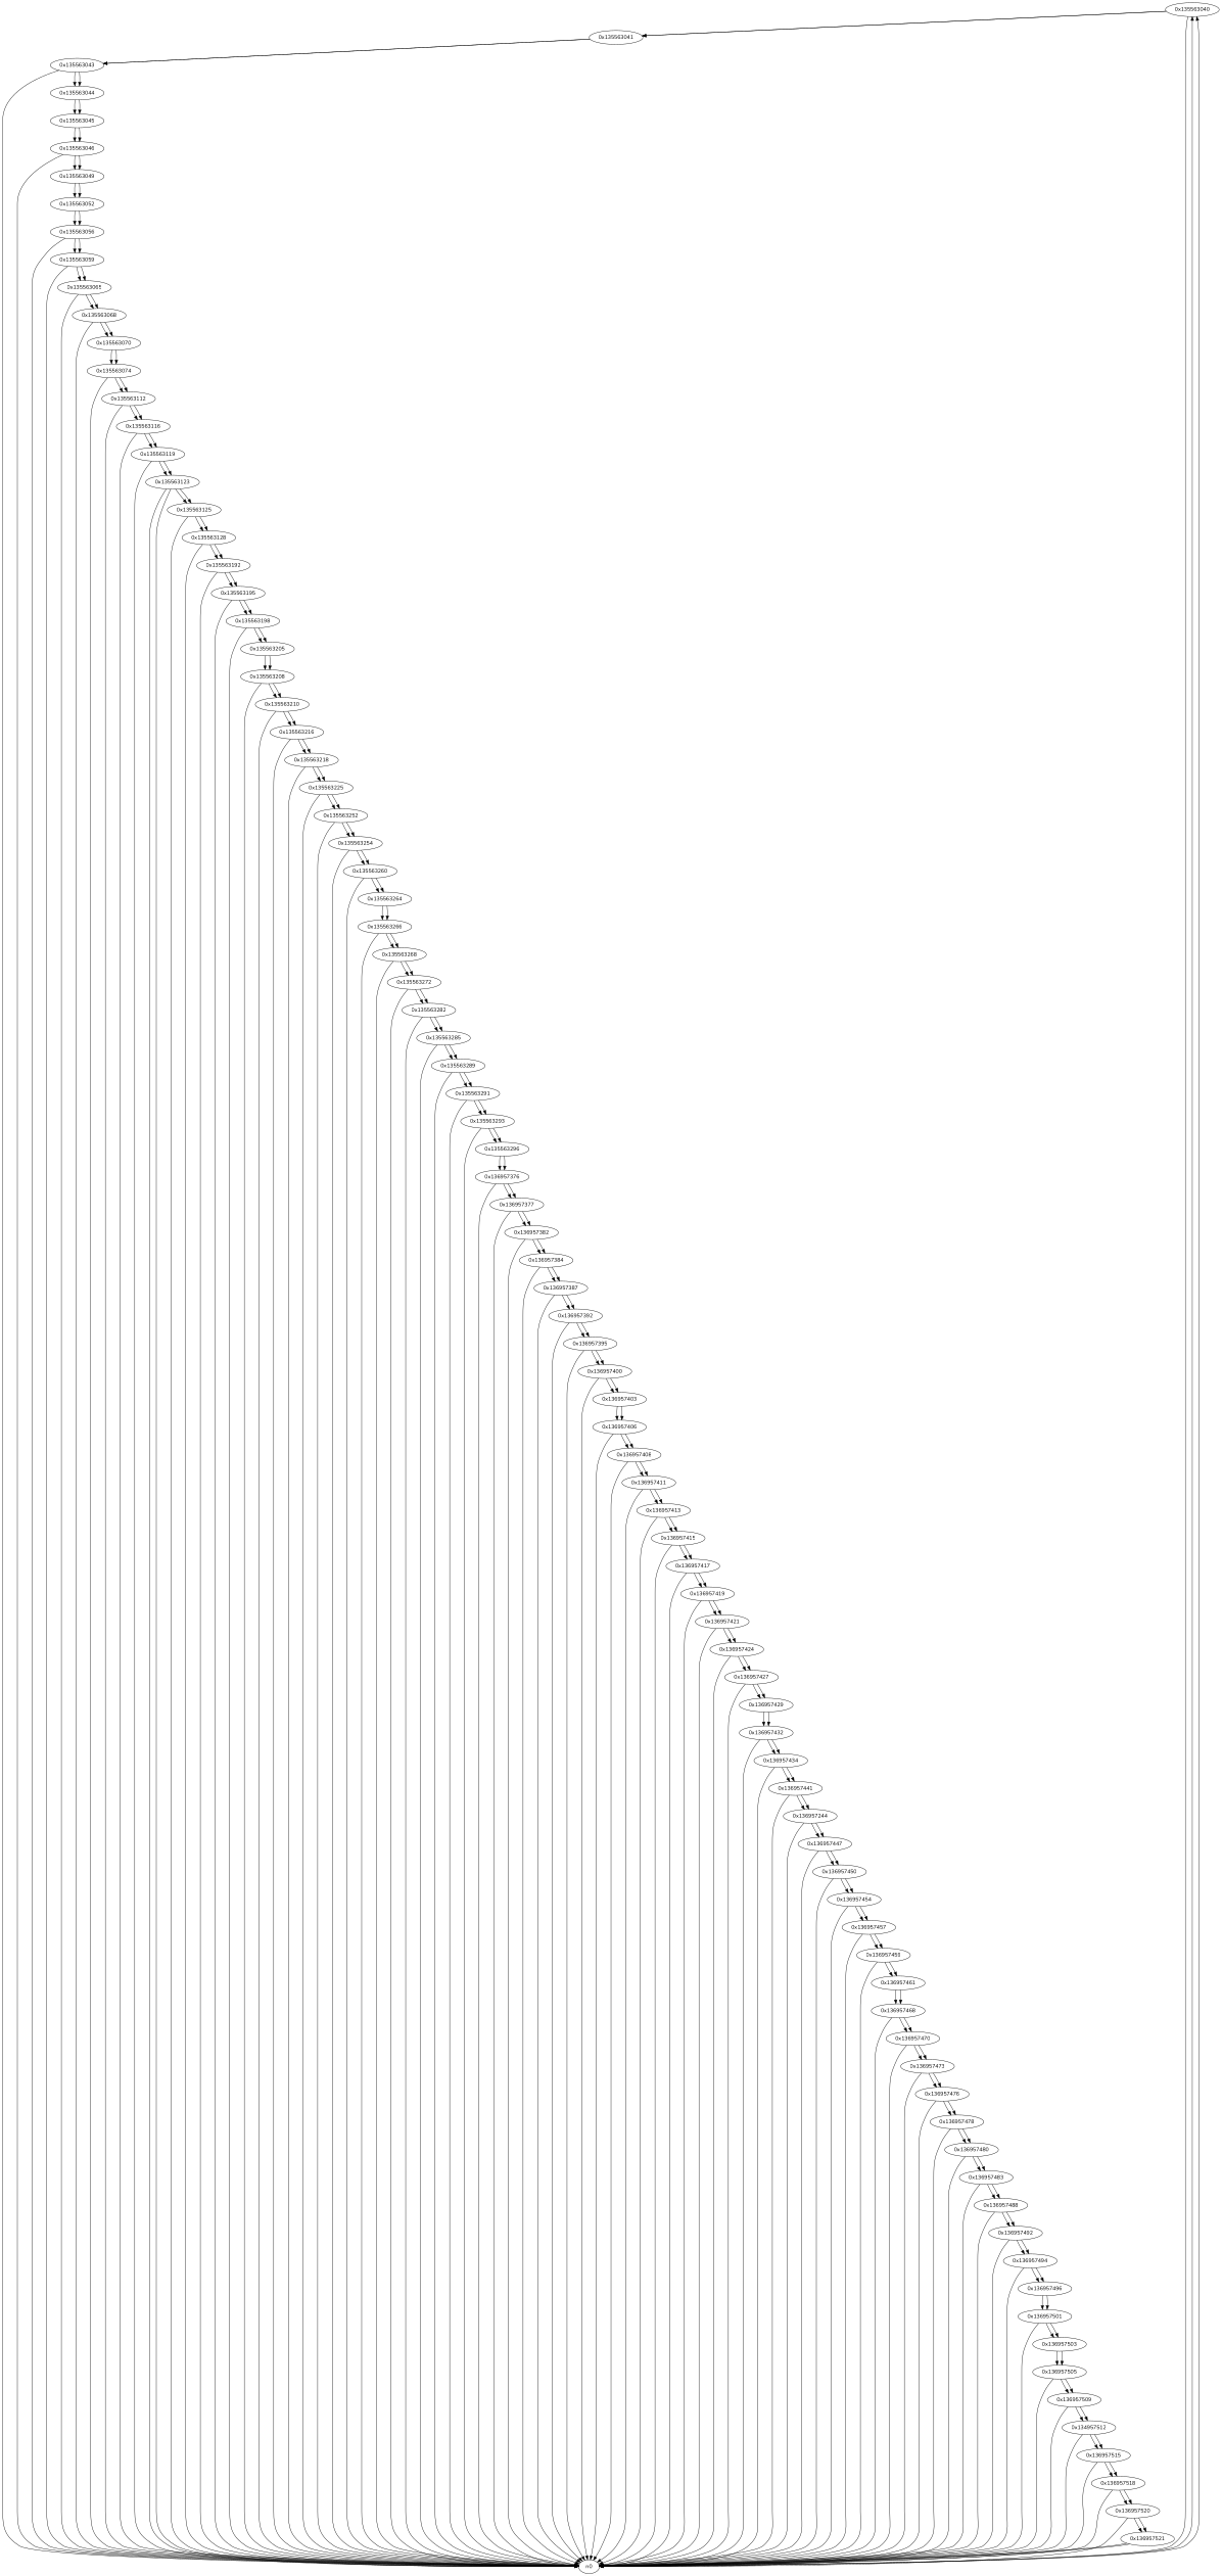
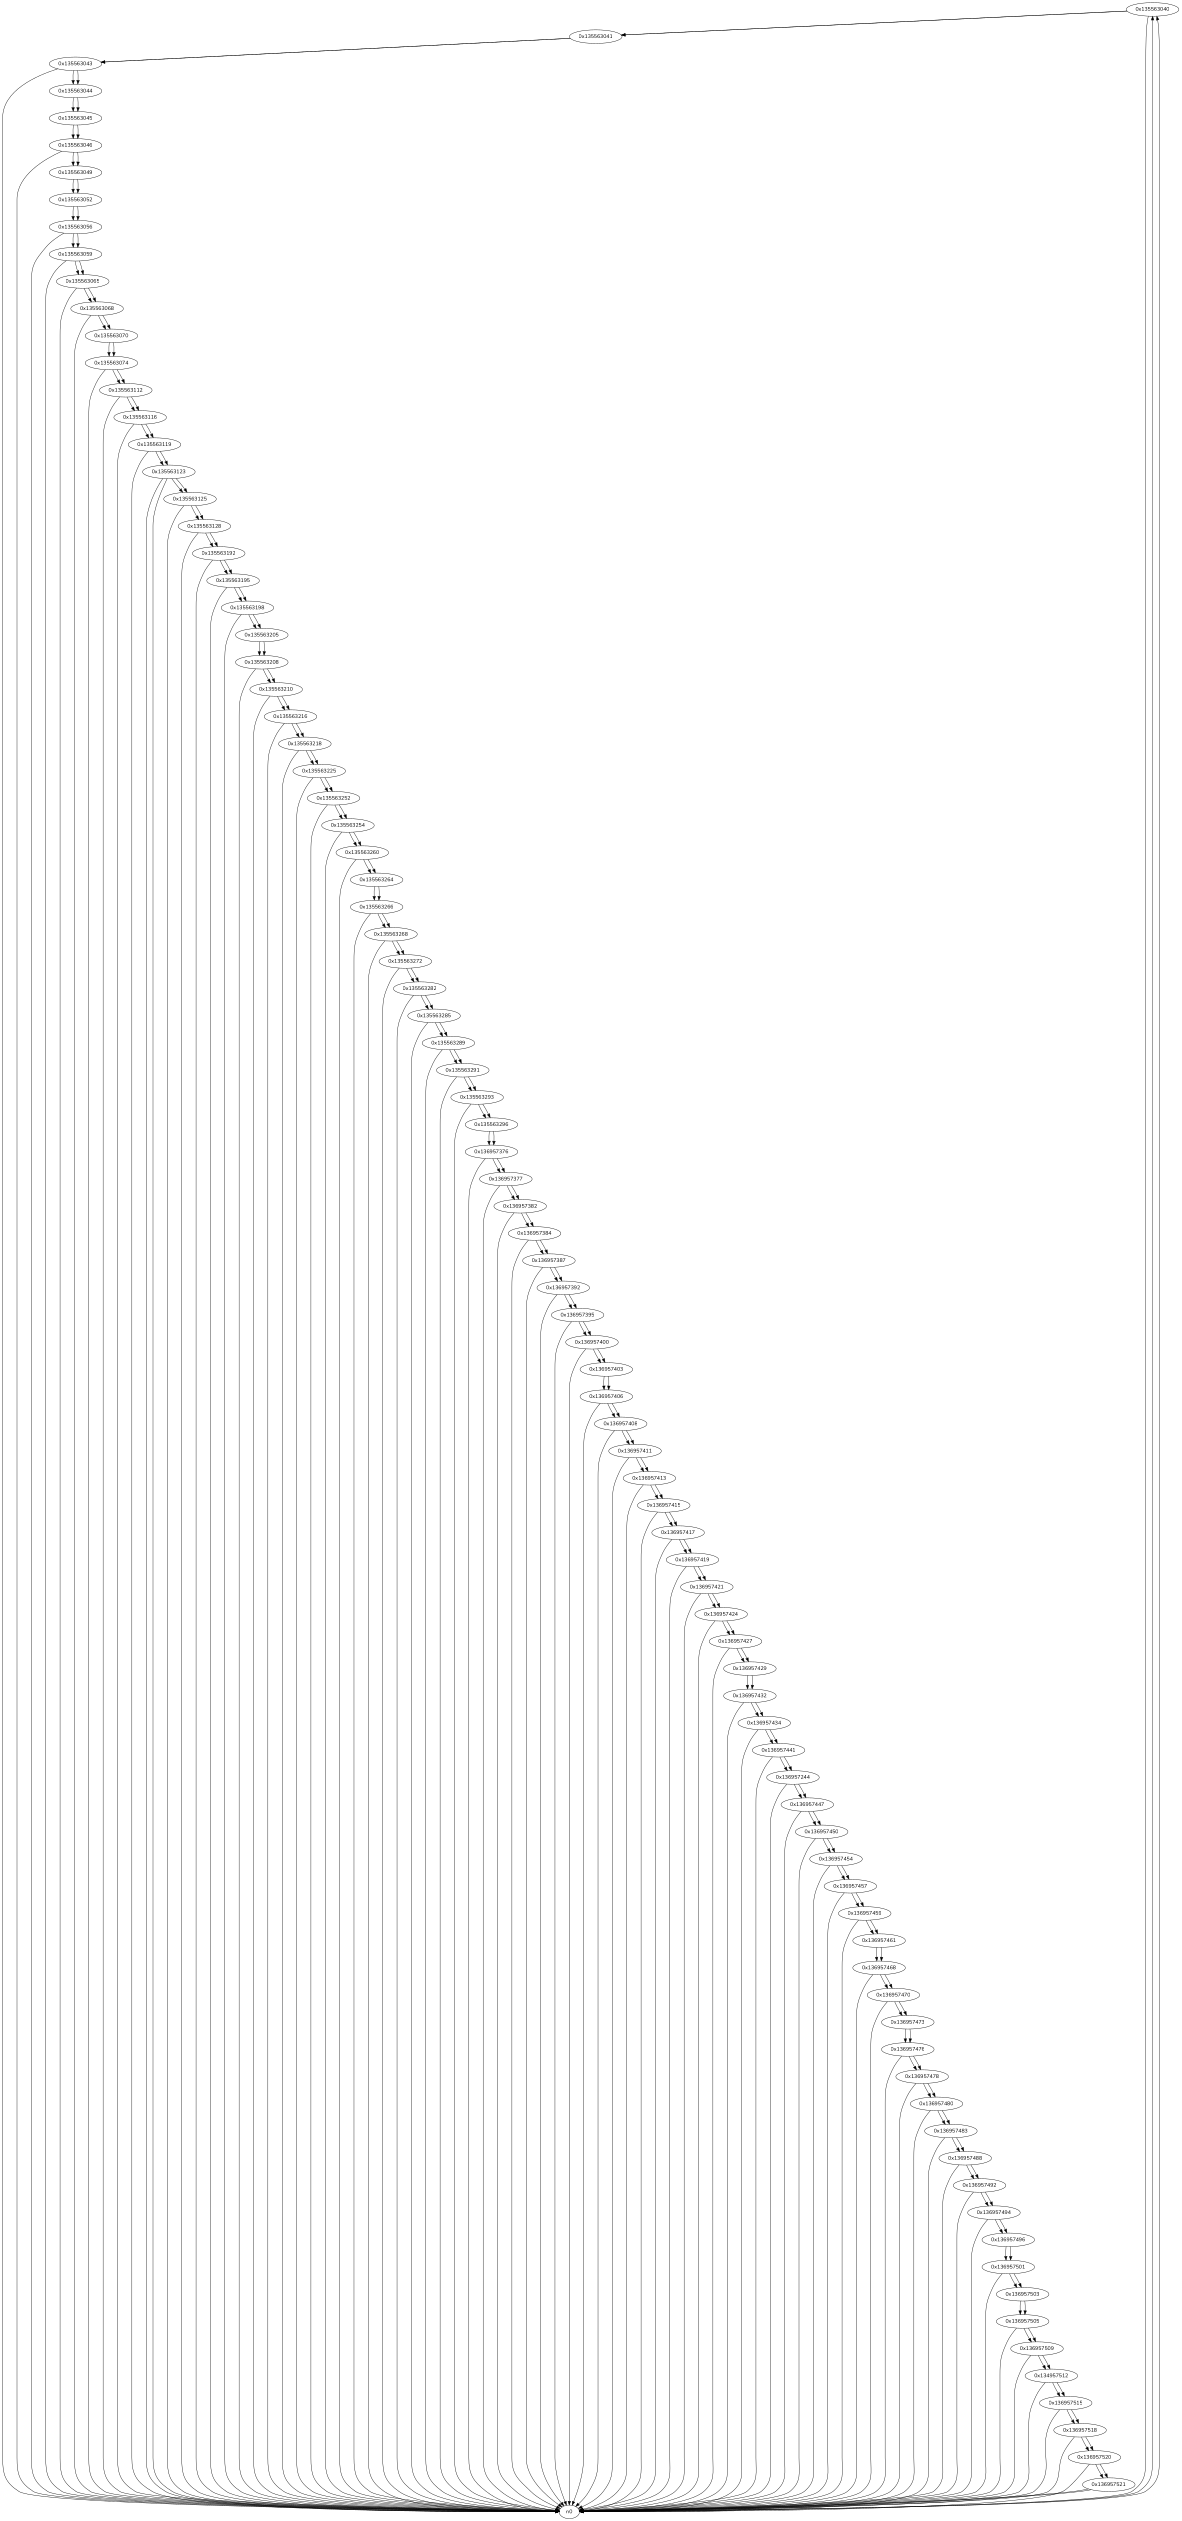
  digraph {
    fontname=Nunito
    node [fontname=Nunito]
    edge [fontname=Nunito]
    n1 [label="0x135563040"]
    n2 [label="0x135563041"]
    n0
    n3 [label="0x135563043"]
    n4 [label="0x135563044"]
    n5 [label="0x135563045"]
    n6 [label="0x135563046"]
    n7 [label="0x135563049"]
    n8 [label="0x135563052"]
    n9 [label="0x135563056"]
    n10 [label="0x135563059"]
    n11 [label="0x135563065"]
    n12 [label="0x135563068"]
    n13 [label="0x135563070"]
    n14 [label="0x135563074"]
    n15 [label="0x135563112"]
    n16 [label="0x135563116"]
    n17 [label="0x135563119"]
    n18 [label="0x135563123"]
    n19 [label="0x135563125"]
    n20 [label="0x135563128"]
    n21 [label="0x135563192"]
    n22 [label="0x135563195"]
    n23 [label="0x135563198"]
    n24 [label="0x135563205"]
    n25 [label="0x135563208"]
    n26 [label="0x135563210"]
    n27 [label="0x135563216"]
    n28 [label="0x135563218"]
    n29 [label="0x135563225"]
    n30 [label="0x135563252"]
    n31 [label="0x135563254"]
    n32 [label="0x135563260"]
    n33 [label="0x135563264"]
    n34 [label="0x135563266"]
    n35 [label="0x135563268"]
    n36 [label="0x135563272"]
    n37 [label="0x135563282"]
    n38 [label="0x135563285"]
    n39 [label="0x135563289"]
    n40 [label="0x135563291"]
    n41 [label="0x135563293"]
    n42 [label="0x135563296"]
    n43 [label="0x136957376"]
    n44 [label="0x136957377"]
    n45 [label="0x136957382"]
    n46 [label="0x136957384"]
    n47 [label="0x136957387"]
    n48 [label="0x136957392"]
    n49 [label="0x136957395"]
    n50 [label="0x136957400"]
    n51 [label="0x136957403"]
    n52 [label="0x136957406"]
    n53 [label="0x136957408"]
    n54 [label="0x136957411"]
    n55 [label="0x136957413"]
    n56 [label="0x136957415"]
    n57 [label="0x136957417"]
    n58 [label="0x136957419"]
    n59 [label="0x136957421"]
    n60 [label="0x136957424"]
    n61 [label="0x136957427"]
    n62 [label="0x136957429"]
    n63 [label="0x136957432"]
    n64 [label="0x136957434"]
    n65 [label="0x136957441"]
    n66 [label="0x136957244"]
    n67 [label="0x136957447"]
    n68 [label="0x136957450"]
    n69 [label="0x136957454"]
    n70 [label="0x136957457"]
    n71 [label="0x136957459"]
    n72 [label="0x136957461"]
    n73 [label="0x136957468"]
    n74 [label="0x136957470"]
    n75 [label="0x136957473"]
    n76 [label="0x136957476"]
    n77 [label="0x136957478"]
    n78 [label="0x136957480"]
    n79 [label="0x136957483"]
    n80 [label="0x136957488"]
    n81 [label="0x136957492"]
    n82 [label="0x136957494"]
    n83 [label="0x136957496"]
    n84 [label="0x136957501"]
    n85 [label="0x136957503"]
    n86 [label="0x136957505"]
    n87 [label="0x136957509"]
    n88 [label="0x134957512"]
    n89 [label="0x136957515"]
    n90 [label="0x136957518"]
    n91 [label="0x136957520"]
    n92 [label="0x136957521"]
    n1 -> n2
    n1 -> n2
    n1 -> n0
    n2 -> n3
    n2 -> n3
    n0 -> n1
    n0 -> n1
    n3 -> n0
    n3 -> n4
    n3 -> n4
    n4 -> n5
    n4 -> n5
    n5 -> n6
    n5 -> n6
    n6 -> n0
    n6 -> n7
    n6 -> n7
    n7 -> n8
    n7 -> n8
    n8 -> n9
    n8 -> n9
    n9 -> n0
    n9 -> n10
    n9 -> n10
    n10 -> n0
    n10 -> n11
    n10 -> n11
    n11 -> n0
    n11 -> n12
    n11 -> n12
    n12 -> n0
    n12 -> n13
    n12 -> n13
    n13 -> n14
    n13 -> n14
    n14 -> n0
    n14 -> n15
    n14 -> n15
    n15 -> n0
    n15 -> n16
    n15 -> n16
    n16 -> n0
    n16 -> n17
    n16 -> n17
    n17 -> n0
    n17 -> n18
    n17 -> n18
    n18 -> n0
    n18 -> n0
    n18 -> n19
    n18 -> n19
    n19 -> n0
    n19 -> n20
    n19 -> n20
    n20 -> n0
    n20 -> n21
    n20 -> n21
    n21 -> n0
    n21 -> n22
    n21 -> n22
    n22 -> n0
    n22 -> n23
    n22 -> n23
    n23 -> n0
    n23 -> n24
    n23 -> n24
    n24 -> n25
    n24 -> n25
    n25 -> n0
    n25 -> n26
    n25 -> n26
    n26 -> n0
    n26 -> n27
    n26 -> n27
    n27 -> n0
    n27 -> n28
    n27 -> n28
    n28 -> n0
    n28 -> n29
    n28 -> n29
    n29 -> n0
    n29 -> n30
    n29 -> n30
    n30 -> n0
    n30 -> n31
    n30 -> n31
    n31 -> n0
    n31 -> n32
    n31 -> n32
    n32 -> n0
    n32 -> n33
    n32 -> n33
    n33 -> n34
    n33 -> n34
    n34 -> n0
    n34 -> n35
    n34 -> n35
    n35 -> n0
    n35 -> n36
    n35 -> n36
    n36 -> n0
    n36 -> n37
    n36 -> n37
    n37 -> n0
    n37 -> n38
    n37 -> n38
    n38 -> n0
    n38 -> n39
    n38 -> n39
    n39 -> n0
    n39 -> n40
    n39 -> n40
    n40 -> n0
    n40 -> n41
    n40 -> n41
    n41 -> n0
    n41 -> n42
    n41 -> n42
    n42 -> n43
    n42 -> n43
    n43 -> n0
    n43 -> n44
    n43 -> n44
    n44 -> n0
    n44 -> n45
    n44 -> n45
    n45 -> n0
    n45 -> n46
    n45 -> n46
    n46 -> n0
    n46 -> n47
    n46 -> n47
    n47 -> n0
    n47 -> n48
    n47 -> n48
    n48 -> n0
    n48 -> n49
    n48 -> n49
    n49 -> n0
    n49 -> n50
    n49 -> n50
    n50 -> n0
    n50 -> n51
    n50 -> n51
    n51 -> n52
    n51 -> n52
    n52 -> n0
    n52 -> n53
    n52 -> n53
    n53 -> n0
    n53 -> n54
    n53 -> n54
    n54 -> n0
    n54 -> n55
    n54 -> n55
    n55 -> n0
    n55 -> n56
    n55 -> n56
    n56 -> n0
    n56 -> n57
    n56 -> n57
    n57 -> n0
    n57 -> n58
    n57 -> n58
    n58 -> n0
    n58 -> n59
    n58 -> n59
    n59 -> n0
    n59 -> n60
    n59 -> n60
    n60 -> n0
    n60 -> n61
    n60 -> n61
    n61 -> n0
    n61 -> n62
    n61 -> n62
    n62 -> n63
    n62 -> n63
    n63 -> n0
    n63 -> n64
    n63 -> n64
    n64 -> n0
    n64 -> n65
    n64 -> n65
    n65 -> n0
    n65 -> n66
    n65 -> n66
    n66 -> n0
    n66 -> n67
    n66 -> n67
    n67 -> n0
    n67 -> n68
    n67 -> n68
    n68 -> n0
    n68 -> n69
    n68 -> n69
    n69 -> n0
    n69 -> n70
    n69 -> n70
    n70 -> n0
    n70 -> n71
    n70 -> n71
    n71 -> n0
    n71 -> n72
    n71 -> n72
    n72 -> n73
    n72 -> n73
    n73 -> n0
    n73 -> n74
    n73 -> n74
    n74 -> n0
    n74 -> n75
    n74 -> n75
-   n75 -> n0
    n75 -> n76
    n75 -> n76
    n76 -> n0
    n76 -> n77
    n76 -> n77
    n77 -> n0
    n77 -> n78
    n77 -> n78
    n78 -> n0
    n78 -> n79
    n78 -> n79
    n79 -> n0
    n79 -> n80
    n79 -> n80
    n80 -> n0
    n80 -> n81
    n80 -> n81
    n81 -> n0
    n81 -> n82
    n81 -> n82
    n82 -> n0
    n82 -> n83
    n82 -> n83
    n83 -> n84
    n83 -> n84
    n84 -> n0
    n84 -> n85
    n84 -> n85
    n85 -> n86
    n85 -> n86
    n86 -> n0
    n86 -> n87
    n86 -> n87
    n87 -> n0
    n87 -> n88
    n87 -> n88
    n88 -> n0
    n88 -> n89
    n88 -> n89
    n89 -> n0
    n89 -> n90
    n89 -> n90
    n90 -> n0
    n90 -> n91
    n90 -> n91
    n91 -> n0
    n91 -> n92
    n91 -> n92
    n92 -> n0
    n92 -> n0
  }
